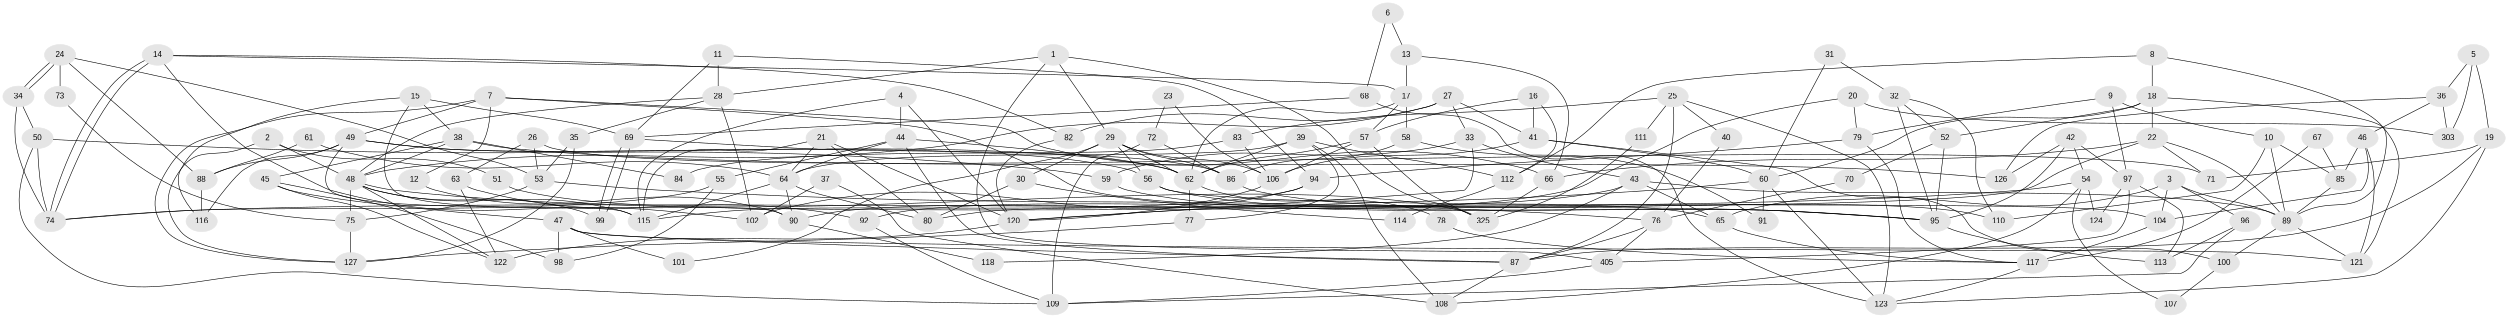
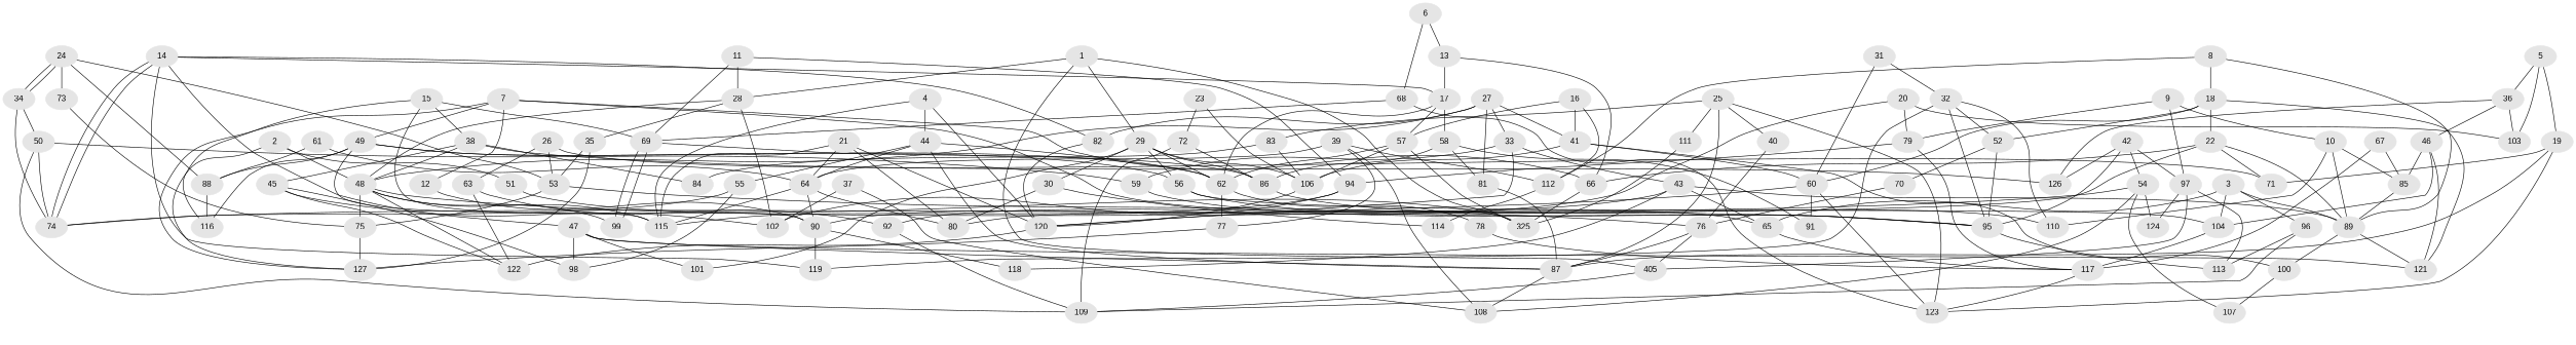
  graph {
    fontname="Liberation Sans"
    node [color=gray90 fontname="Liberation Sans" style=filled]
    edge [fontname="Liberation Sans"]
    1
    28
    29
    n4 [label=405]
    n5 [label=325]
    48
    102
    35
    62
    106
    30
    56
    86
    101
    109
    2
    51
    127
    115
    95
    122
    75
    99
    3
    65
    89
    96
    104
    117
    121
    100
    113
    4
    44
    120
    87
    64
    55
    5
    19
    36
-   103 [label=303]
+   103
    71
    123
    46
    126
    6
    13
    68
    66
    17
    69
    7
    12
    49
    90
    116
    88
    8
    18
    112
    22
    52
    60
    114
    9
    10
    79
    97
    85
    110
    94
    124
    11
+   119
    118
    57
    58
    14
    74
    82
    15
    38
    45
    84
    16
    41
+   81
    91
    77
    78
    80
    70
    108
    20
    21
    23
    72
    24
    34
    53
    73
    50
    76
    25
    40
    83
    111
    26
    63
    92
    27
    33
    43
    59
    31
    32
    37
    47
    98
    39
    107
    42
    54
    61
    67
    1 -- 28
    1 -- 29
    1 -- n4
    1 -- n5
    28 -- 48
    28 -- 102
    28 -- 35
    29 -- 62
    29 -- 106
    29 -- 30
    29 -- 56
    29 -- 86
    29 -- 101
    n4 -- 109
    48 -- 115
    48 -- 95
    48 -- 122
    48 -- 75
    48 -- 99
    35 -- 127
    35 -- 53
    62 -- 77
    62 -- 78
    106 -- 120
    30 -- 114
    30 -- 80
    56 -- 95
    56 -- 104
    86 -- 110
    2 -- 48
    2 -- 51
    2 -- 127
    51 -- n5
    95 -- 113
    75 -- 127
    3 -- 65
    3 -- 89
    3 -- 96
    3 -- 104
    65 -- 117
    89 -- 121
    89 -- 100
    96 -- 109
    96 -- 113
    104 -- 117
    117 -- 123
    100 -- 107
    4 -- 115
    4 -- 44
    4 -- 120
    44 -- 62
    44 -- 87
    44 -- 64
    44 -- 55
    120 -- 122
    87 -- 108
    64 -- 115
    64 -- 90
    64 -- 80
    55 -- 74
    55 -- 98
    5 -- 19
    5 -- 36
    5 -- 103
    19 -- 87
    19 -- 71
    19 -- 123
    36 -- 103
    36 -- 46
    36 -- 126
    46 -- 104
    46 -- 121
    46 -- 85
    6 -- 13
    6 -- 68
    13 -- 66
    13 -- 17
    68 -- 123
    68 -- 69
    66 -- n5
    17 -- 62
    17 -- 57
    17 -- 58
    69 -- 86
    69 -- 99
    69 -- 99
    7 -- 127
    7 -- 65
    7 -- 66
    7 -- 12
    7 -- 49
    12 -- 90
    49 -- 62
    49 -- 56
    49 -- 115
    49 -- 116
    49 -- 88
+   90 -- 119
    90 -- 118
    88 -- 116
    8 -- 89
    8 -- 18
    8 -- 112
    18 -- 121
    18 -- 22
    18 -- 52
    18 -- 60
    112 -- 114
    22 -- 89
    22 -- 71
    22 -- 66
    22 -- 80
    52 -- 95
    52 -- 70
    60 -- 120
    60 -- 123
    60 -- 91
    9 -- 10
    9 -- 79
    9 -- 97
    10 -- 89
    10 -- 85
    10 -- 110
    79 -- 117
    79 -- 94
    97 -- n4
    97 -- 113
    97 -- 124
    85 -- 89
    94 -- 102
    94 -- 115
    11 -- 28
    11 -- 69
    11 -- 94
    57 -- n5
    57 -- 62
    57 -- 106
    58 -- 86
+   58 -- 81
    58 -- 91
    14 -- 102
    14 -- 17
+   14 -- 119
    14 -- 74
    14 -- 74
    14 -- 82
    82 -- 120
    15 -- 69
    15 -- 90
    15 -- 116
    15 -- 38
    38 -- 48
    38 -- 126
    38 -- 45
    38 -- 84
    45 -- 122
    45 -- 47
    45 -- 98
    16 -- 112
    16 -- 57
    16 -- 41
    41 -- 106
    41 -- 100
    41 -- 60
+   81 -- 87
    77 -- 127
    78 -- 117
    70 -- 76
    20 -- 103
    20 -- 90
    20 -- 79
    21 -- 115
    21 -- 120
    21 -- 64
    21 -- 80
    23 -- 106
    23 -- 72
    72 -- 86
    72 -- 109
    24 -- 88
    24 -- 34
    24 -- 34
    24 -- 53
    24 -- 73
    34 -- 74
    34 -- 50
    53 -- 75
    53 -- 76
    73 -- 75
    50 -- 109
    50 -- 74
    50 -- 59
    76 -- n4
    76 -- 87
    25 -- 87
    25 -- 123
    25 -- 40
    25 -- 83
    25 -- 111
    40 -- 76
    83 -- 106
    83 -- 84
    111 -- n5
    26 -- 71
    26 -- 53
    26 -- 63
    63 -- 122
    63 -- 92
    92 -- 109
    27 -- 48
    27 -- 82
    27 -- 41
+   27 -- 81
    27 -- 33
    33 -- 120
    33 -- 43
    33 -- 59
    43 -- 65
    43 -- 89
    43 -- 118
    43 -- 92
    59 -- 95
    31 -- 60
    31 -- 32
    32 -- 95
    32 -- 52
    32 -- 110
+   32 -- 119
    37 -- 102
    37 -- 108
    47 -- 101
    47 -- 121
    47 -- 87
    47 -- 98
-   39 -- 62
    39 -- 64
    39 -- 112
    39 -- 77
    39 -- 108
    42 -- 95
    42 -- 126
    42 -- 97
    42 -- 54
    54 -- 124
    54 -- 74
    54 -- 108
    54 -- 107
    61 -- 64
    61 -- 88
    67 -- 117
    67 -- 85
  }
